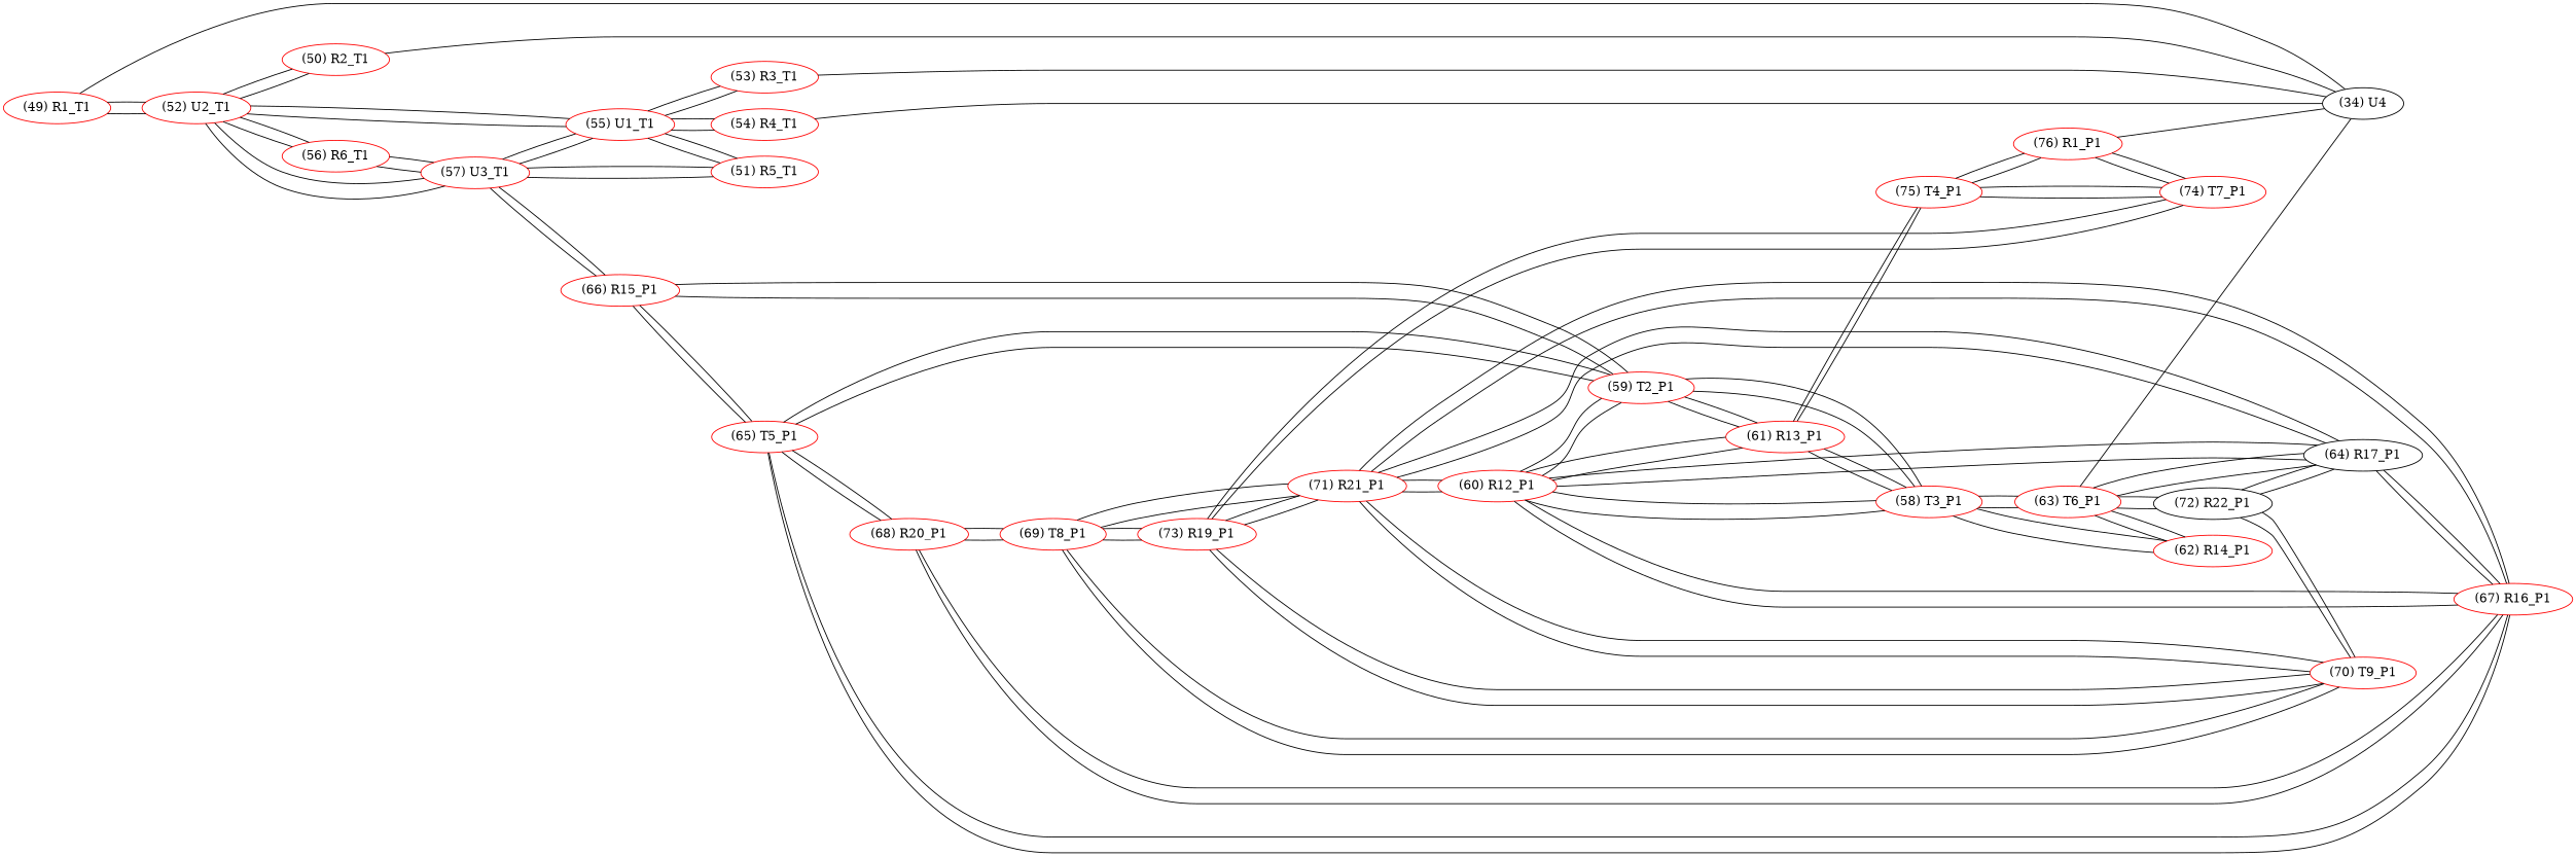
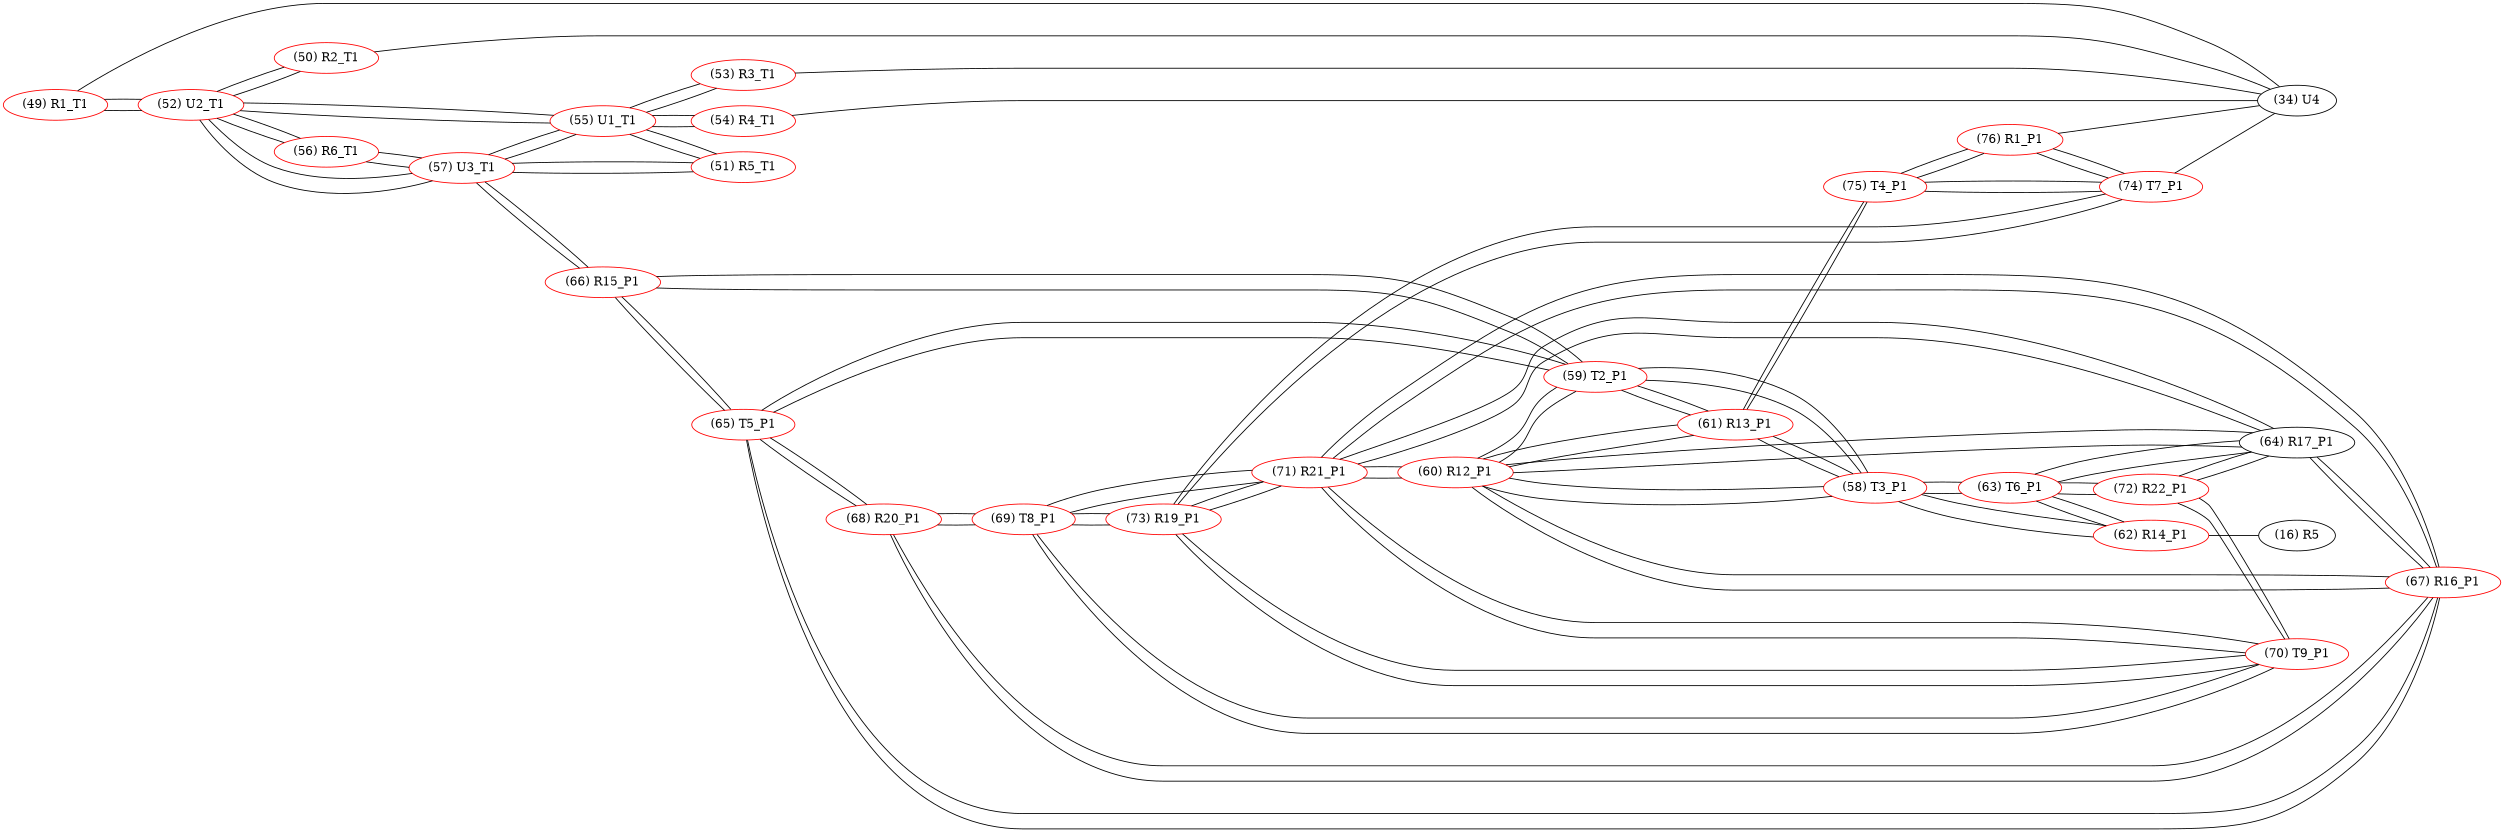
  graph {
    rankdir=LR
    node [color=red]
    n1 [label="(49) R1_T1"]
    n2 [label="(34) U4" color=""]
    n3 [label="(52) U2_T1"]
    n4 [label="(50) R2_T1"]
    n5 [label="(57) U3_T1"]
    n6 [label="(55) U1_T1"]
    n7 [label="(56) R6_T1"]
    n8 [label="(51) R5_T1"]
    n9 [label="(66) R15_P1"]
    n10 [label="(53) R3_T1"]
    n11 [label="(54) R4_T1"]
    n12 [label="(59) T2_P1"]
    n13 [label="(65) T5_P1"]
    n14 [label="(58) T3_P1"]
    n15 [label="(61) R13_P1"]
    n16 [label="(60) R12_P1"]
    n17 [label="(67) R16_P1"]
    n18 [label="(68) R20_P1"]
    n19 [label="(62) R14_P1"]
    n20 [label="(63) T6_P1"]
+   n21 [label="(16) R5" color=""]
    n22 [color=black label="(64) R17_P1"]
-   n23 [color=black label="(72) R22_P1"]
+   n23 [label="(72) R22_P1"]
    n24 [label="(75) T4_P1"]
    n25 [label="(71) R21_P1"]
    n26 [label="(70) T9_P1"]
    n27 [label="(74) T7_P1"]
    n28 [label="(76) R1_P1"]
    n29 [label="(69) T8_P1"]
    n30 [label="(73) R19_P1"]
    n1 -- n2
    n1 -- n3
    n3 -- n1
    n3 -- n4
    n3 -- n5
    n3 -- n6
    n3 -- n7
    n4 -- n2
    n4 -- n3
    n5 -- n3
    n5 -- n6
    n5 -- n7
    n5 -- n8
    n5 -- n9
    n6 -- n3
    n6 -- n5
    n6 -- n8
    n6 -- n10
    n6 -- n11
    n7 -- n3
    n7 -- n5
    n8 -- n5
    n8 -- n6
    n9 -- n5
    n9 -- n12
    n9 -- n13
    n10 -- n2
    n10 -- n6
    n11 -- n2
    n11 -- n6
    n12 -- n9
    n12 -- n13
    n12 -- n14
    n12 -- n15
    n12 -- n16
    n13 -- n9
    n13 -- n12
    n13 -- n17
    n13 -- n18
    n14 -- n12
    n14 -- n15
    n14 -- n16
    n14 -- n19
    n14 -- n20
    n15 -- n12
    n15 -- n14
    n15 -- n16
    n15 -- n24
    n16 -- n12
    n16 -- n14
    n16 -- n15
    n16 -- n17
    n16 -- n22
    n16 -- n25
    n17 -- n13
    n17 -- n16
    n17 -- n18
    n17 -- n22
    n17 -- n25
    n18 -- n13
    n18 -- n17
    n18 -- n29
    n19 -- n14
    n19 -- n20
+   n19 -- n21
    n20 -- n14
    n20 -- n19
    n20 -- n22
    n20 -- n23
    n22 -- n16
    n22 -- n17
    n22 -- n20
    n22 -- n23
    n22 -- n25
    n23 -- n20
    n23 -- n22
    n23 -- n26
    n24 -- n15
    n24 -- n27
    n24 -- n28
    n25 -- n16
    n25 -- n17
    n25 -- n22
    n25 -- n26
    n25 -- n29
    n25 -- n30
    n26 -- n23
    n26 -- n25
    n26 -- n29
    n26 -- n30
-   n20 -- n2
+   n27 -- n2
    n27 -- n24
    n27 -- n28
    n27 -- n30
    n28 -- n2
    n28 -- n24
    n28 -- n27
    n29 -- n18
    n29 -- n25
    n29 -- n26
    n29 -- n30
    n30 -- n25
    n30 -- n26
    n30 -- n27
    n30 -- n29
  }
